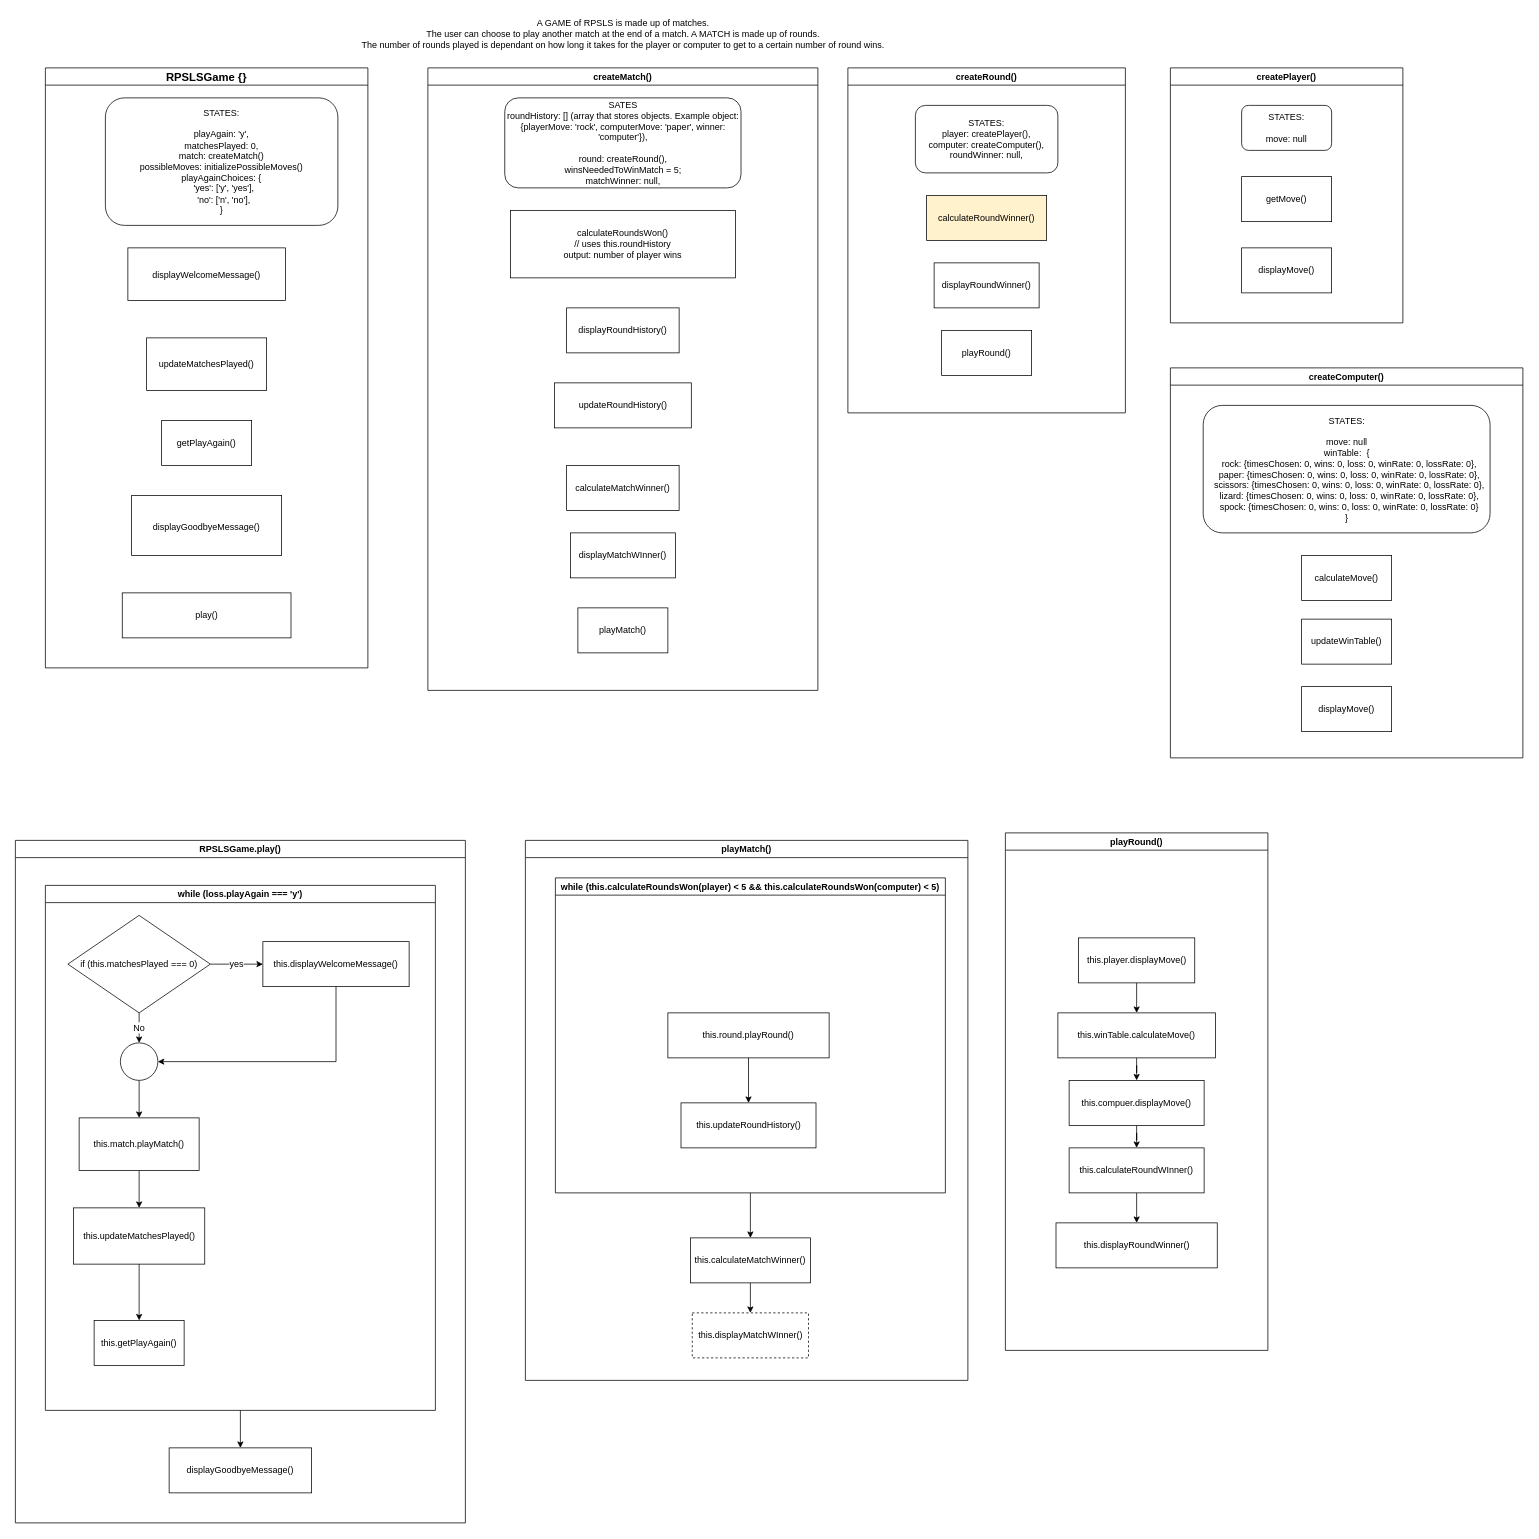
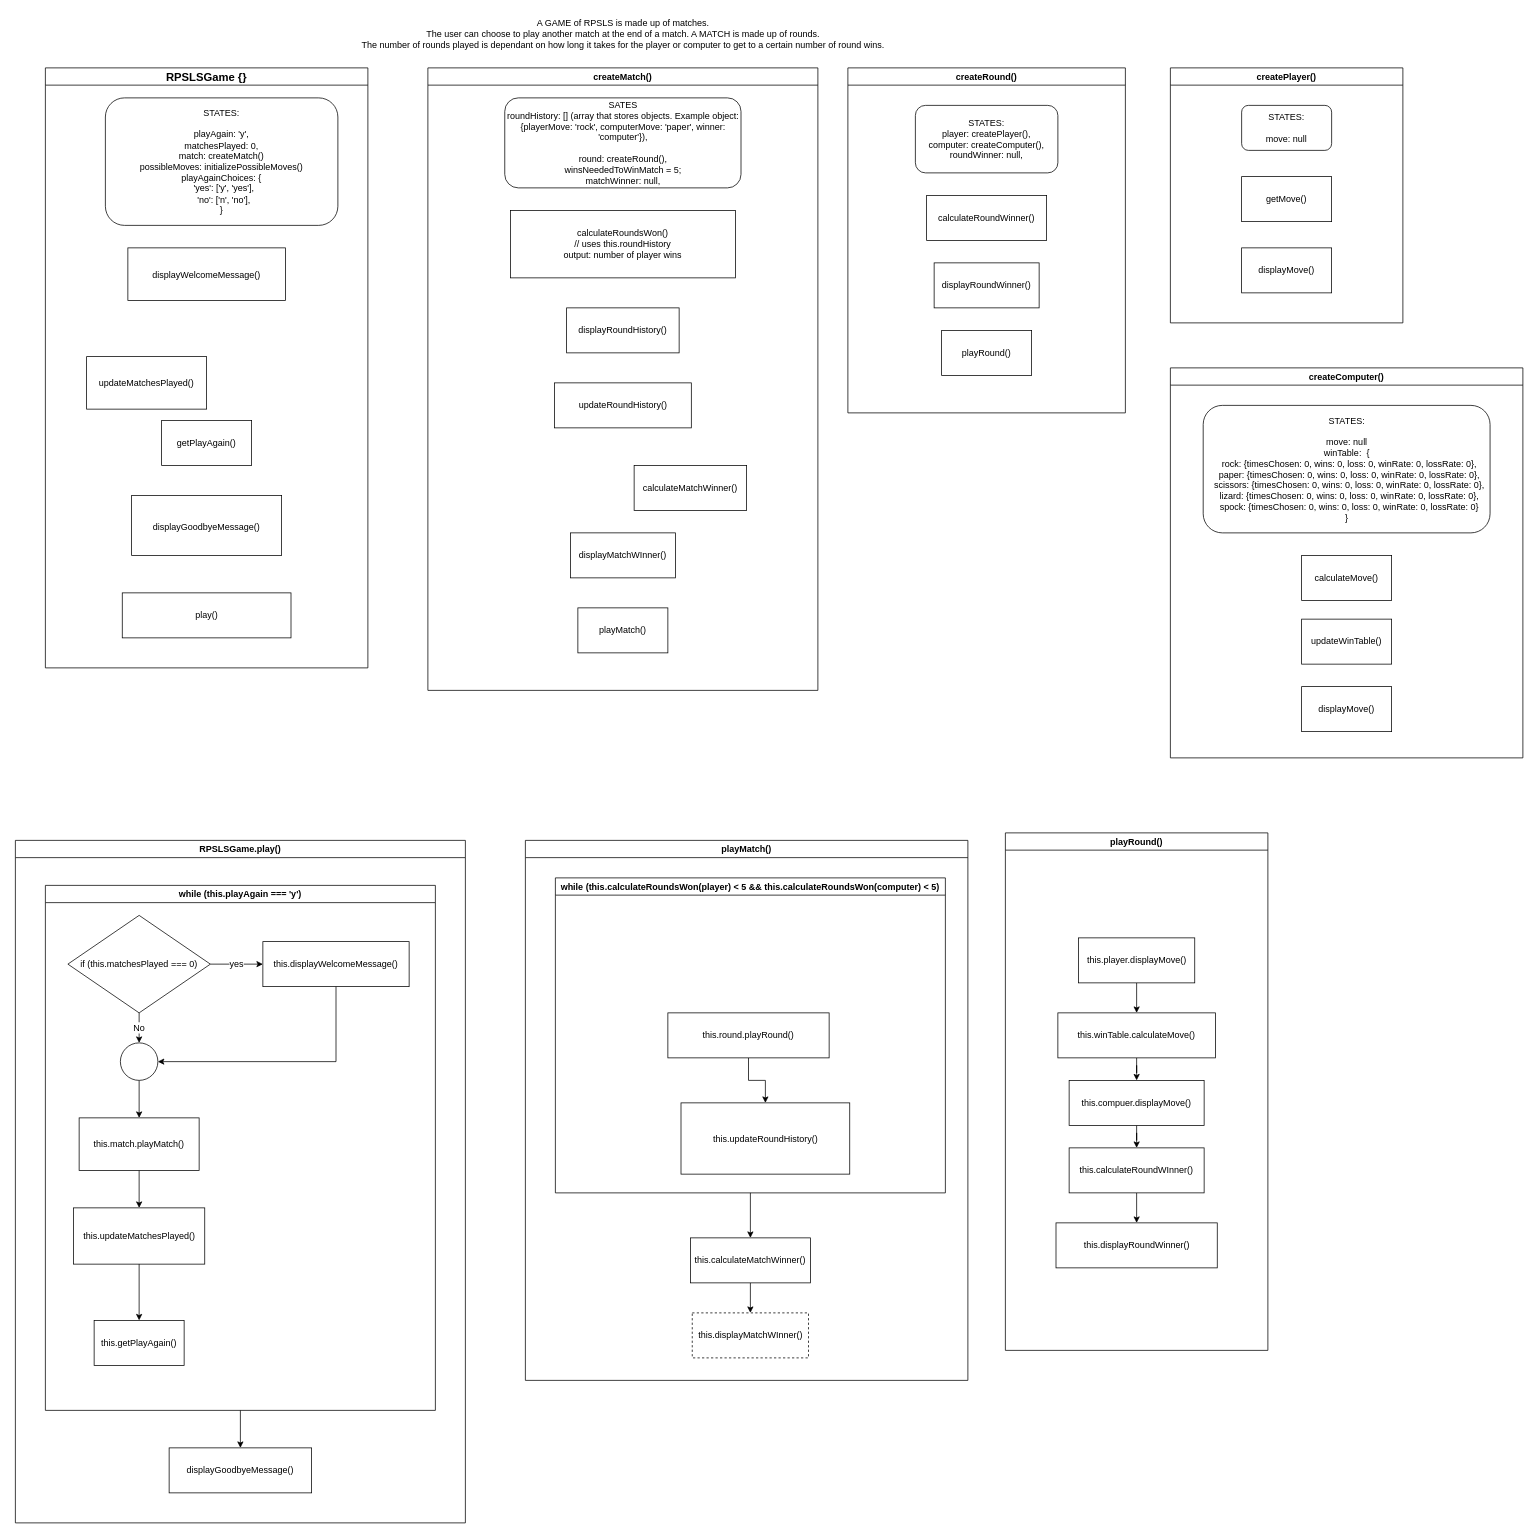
  <mxCell id="0" />
  <mxCell id="1" parent="0" />
  <mxCell id="2" value="playRound()" style="swimlane;" parent="1" vertex="1"><mxGeometry x="1340" y="1110" width="350" height="690" as="geometry"><mxRectangle x="1800" y="1010" width="100" height="23" as="alternateBounds" /></mxGeometry></mxCell>
  <mxCell id="3" value="" style="edgeStyle=orthogonalEdgeStyle;rounded=0;orthogonalLoop=1;jettySize=auto;html=1;" edge="1" parent="2" source="4" target="11"><mxGeometry relative="1" as="geometry" /></mxCell>
  <mxCell id="4" value="this.winTable.calculateMove()" style="whiteSpace=wrap;html=1;" parent="2" vertex="1"><mxGeometry x="70" y="240" width="210" height="60" as="geometry" /></mxCell>
  <mxCell id="5" value="" style="edgeStyle=orthogonalEdgeStyle;rounded=0;orthogonalLoop=1;jettySize=auto;html=1;" parent="2" source="6" target="7" edge="1"><mxGeometry relative="1" as="geometry" /></mxCell>
  <mxCell id="6" value="this.calculateRoundWInner()" style="whiteSpace=wrap;html=1;" parent="2" vertex="1"><mxGeometry x="85" y="420" width="180" height="60" as="geometry" /></mxCell>
  <mxCell id="7" value="this.displayRoundWinner()" style="whiteSpace=wrap;html=1;" parent="2" vertex="1"><mxGeometry x="67.5" y="520" width="215" height="60" as="geometry" /></mxCell>
  <mxCell id="8" value="" style="edgeStyle=orthogonalEdgeStyle;rounded=0;orthogonalLoop=1;jettySize=auto;html=1;" edge="1" parent="2" source="9" target="4"><mxGeometry relative="1" as="geometry" /></mxCell>
  <mxCell id="9" value="this.player.displayMove()" style="whiteSpace=wrap;html=1;" vertex="1" parent="2"><mxGeometry x="97.5" y="140" width="155" height="60" as="geometry" /></mxCell>
  <mxCell id="10" value="" style="edgeStyle=orthogonalEdgeStyle;rounded=0;orthogonalLoop=1;jettySize=auto;html=1;" edge="1" parent="2" source="11" target="6"><mxGeometry relative="1" as="geometry" /></mxCell>
  <mxCell id="11" value="this.compuer.displayMove()" style="whiteSpace=wrap;html=1;" vertex="1" parent="2"><mxGeometry x="85" y="330" width="180" height="60" as="geometry" /></mxCell>
  <mxCell id="12" value="createMatch()" style="swimlane;" parent="1" vertex="1"><mxGeometry x="570" y="90" width="520" height="830" as="geometry"><mxRectangle x="680" y="160" width="80" height="23" as="alternateBounds" /></mxGeometry></mxCell>
  <mxCell id="13" value="&lt;div&gt;calculateRoundsWon()&lt;/div&gt;&lt;div&gt;// uses this.roundHistory&lt;br&gt;&lt;/div&gt;&lt;div&gt;output: number of player wins&lt;/div&gt;" style="whiteSpace=wrap;html=1;" parent="12" vertex="1"><mxGeometry x="110" y="190" width="300" height="90" as="geometry" /></mxCell>
  <mxCell id="14" value="&lt;div&gt;SATES&lt;/div&gt;&lt;div&gt;roundHistory: [] (array that stores objects. Example object:&lt;/div&gt;&lt;div&gt;{playerMove: 'rock', computerMove: 'paper', winner: 'computer'}),&lt;/div&gt;&lt;div&gt;&lt;br&gt;&lt;/div&gt;&lt;div&gt;round: createRound(),&lt;/div&gt;&lt;div&gt;winsNeededToWinMatch = 5;&lt;/div&gt;&lt;div&gt;matchWinner: null,&lt;br&gt;&lt;/div&gt;" style="rounded=1;whiteSpace=wrap;html=1;" parent="12" vertex="1"><mxGeometry x="102.5" y="40" width="315" height="120" as="geometry" /></mxCell>
  <mxCell id="15" value="&lt;div&gt;updateRoundHistory()&lt;br&gt;&lt;/div&gt;" style="whiteSpace=wrap;html=1;" parent="12" vertex="1"><mxGeometry x="168.75" y="420" width="182.5" height="60" as="geometry" /></mxCell>
  <mxCell id="16" value="displayRoundHistory()" style="whiteSpace=wrap;html=1;" parent="12" vertex="1"><mxGeometry x="185" y="320" width="150" height="60" as="geometry" /></mxCell>
- <mxCell id="17" value="calculateMatchWinner()" style="whiteSpace=wrap;html=1;" parent="12" vertex="1"><mxGeometry x="185" y="530" width="150" height="60" as="geometry" /></mxCell>
+ <mxCell id="17" value="calculateMatchWinner()" style="whiteSpace=wrap;html=1;" parent="12" vertex="1"><mxGeometry x="275" y="530" width="150" height="60" as="geometry" /></mxCell>
  <mxCell id="18" value="displayMatchWInner()" style="whiteSpace=wrap;html=1;" parent="12" vertex="1"><mxGeometry x="190" y="620" width="140" height="60" as="geometry" /></mxCell>
  <mxCell id="19" value="playMatch()" style="whiteSpace=wrap;html=1;fontSize=12;" parent="12" vertex="1"><mxGeometry x="200" y="720" width="120" height="60" as="geometry" /></mxCell>
  <mxCell id="20" value="&lt;font style=&quot;font-size: 12px&quot;&gt;A GAME of RPSLS is made up of matches. &lt;br&gt;&lt;/font&gt;&lt;div&gt;&lt;font style=&quot;font-size: 12px&quot;&gt;The user can choose to play another match at the end of a match. A MATCH is made up of rounds. &lt;/font&gt;&lt;/div&gt;&lt;font style=&quot;font-size: 12px&quot;&gt;The number of rounds played is dependant on how long it takes for the player or computer to get to a certain number of round wins.&lt;/font&gt;" style="text;html=1;align=center;verticalAlign=middle;resizable=0;points=[];autosize=1;strokeColor=none;fillColor=none;" parent="1" vertex="1"><mxGeometry x="475" y="20" width="710" height="50" as="geometry" /></mxCell>
  <mxCell id="21" value="RPSLSGame {}" style="swimlane;fontSize=15;" parent="1" vertex="1"><mxGeometry x="60" y="90" width="430" height="800" as="geometry" /></mxCell>
  <mxCell id="22" value="&lt;font style=&quot;font-size: 12px&quot;&gt;displayWelcomeMessage()&lt;/font&gt;" style="whiteSpace=wrap;html=1;fontSize=15;" parent="21" vertex="1"><mxGeometry x="110" y="240" width="210" height="70" as="geometry" /></mxCell>
  <mxCell id="23" value="&lt;div&gt;STATES:&lt;/div&gt;&lt;div&gt;&lt;br&gt;&lt;/div&gt;&lt;div&gt;playAgain: 'y',&lt;/div&gt;&lt;div&gt;matchesPlayed: 0,&lt;br&gt;&lt;/div&gt;&lt;div&gt;match: createMatch()&lt;/div&gt;&lt;div&gt;possibleMoves: initializePossibleMoves()&lt;br&gt;&lt;/div&gt;&lt;div&gt;playAgainChoices: {&lt;br&gt;&amp;nbsp; 'yes': ['y', 'yes'],&lt;br&gt;&amp;nbsp; 'no': ['n', 'no'],&lt;br&gt;}&lt;br&gt;&lt;/div&gt;" style="rounded=1;whiteSpace=wrap;html=1;fontSize=12;" parent="21" vertex="1"><mxGeometry x="80" y="40" width="310" height="170" as="geometry" /></mxCell>
  <mxCell id="24" value="play()" style="whiteSpace=wrap;html=1;fontSize=12;" parent="21" vertex="1"><mxGeometry x="102.5" y="700" width="225" height="60" as="geometry" /></mxCell>
- <mxCell id="25" value="updateMatchesPlayed()" style="whiteSpace=wrap;html=1;fontSize=12;" parent="21" vertex="1"><mxGeometry x="135" y="360" width="160" height="70" as="geometry" /></mxCell>
+ <mxCell id="25" value="updateMatchesPlayed()" style="whiteSpace=wrap;html=1;fontSize=12;" parent="21" vertex="1"><mxGeometry x="55" y="385" width="160" height="70" as="geometry" /></mxCell>
  <mxCell id="26" value="getPlayAgain()" style="whiteSpace=wrap;html=1;fontSize=12;" parent="21" vertex="1"><mxGeometry x="155" y="470" width="120" height="60" as="geometry" /></mxCell>
  <mxCell id="27" value="&lt;font style=&quot;font-size: 12px&quot;&gt;displayGoodbyeMessage()&lt;/font&gt;" style="whiteSpace=wrap;html=1;fontSize=15;" parent="21" vertex="1"><mxGeometry x="115" y="570" width="200" height="80" as="geometry" /></mxCell>
  <mxCell id="28" value="RPSLSGame.play()" style="swimlane;fontSize=12;" parent="1" vertex="1"><mxGeometry x="20" y="1120" width="600" height="910" as="geometry" /></mxCell>
  <mxCell id="29" value="" style="edgeStyle=orthogonalEdgeStyle;rounded=0;orthogonalLoop=1;jettySize=auto;html=1;fontSize=12;" parent="28" source="30" target="43" edge="1"><mxGeometry relative="1" as="geometry" /></mxCell>
- <mxCell id="30" value="while (loss.playAgain === 'y')" style="swimlane;fontSize=12;" parent="28" vertex="1"><mxGeometry x="40" y="60" width="520" height="700" as="geometry" /></mxCell>
+ <mxCell id="30" value="while (this.playAgain === 'y')" style="swimlane;fontSize=12;" parent="28" vertex="1"><mxGeometry x="40" y="60" width="520" height="700" as="geometry" /></mxCell>
  <mxCell id="31" value="" style="edgeStyle=orthogonalEdgeStyle;rounded=0;orthogonalLoop=1;jettySize=auto;html=1;fontSize=12;" parent="30" source="32" target="33" edge="1"><mxGeometry relative="1" as="geometry" /></mxCell>
  <mxCell id="32" value="this.match.playMatch()" style="whiteSpace=wrap;html=1;fontSize=12;" parent="30" vertex="1"><mxGeometry x="45" y="310" width="160" height="70" as="geometry" /></mxCell>
  <mxCell id="33" value="this.updateMatchesPlayed()" style="whiteSpace=wrap;html=1;fontSize=12;" parent="30" vertex="1"><mxGeometry x="37.5" y="430" width="175" height="75" as="geometry" /></mxCell>
  <mxCell id="34" value="&lt;div&gt;this.getPlayAgain()&lt;/div&gt;" style="whiteSpace=wrap;html=1;" parent="30" vertex="1"><mxGeometry x="65" y="580" width="120" height="60" as="geometry" /></mxCell>
  <mxCell id="35" value="" style="edgeStyle=orthogonalEdgeStyle;rounded=0;orthogonalLoop=1;jettySize=auto;html=1;fontSize=12;" parent="30" source="33" target="34" edge="1"><mxGeometry relative="1" as="geometry" /></mxCell>
  <mxCell id="36" value="this.displayWelcomeMessage()" style="whiteSpace=wrap;html=1;" parent="30" vertex="1"><mxGeometry x="290" y="75" width="195" height="60" as="geometry" /></mxCell>
  <mxCell id="37" value="yes" style="edgeStyle=orthogonalEdgeStyle;rounded=0;orthogonalLoop=1;jettySize=auto;html=1;fontSize=12;" parent="30" source="41" target="36" edge="1"><mxGeometry relative="1" as="geometry" /></mxCell>
  <mxCell id="38" value="" style="edgeStyle=orthogonalEdgeStyle;rounded=0;orthogonalLoop=1;jettySize=auto;html=1;" parent="30" source="39" target="32" edge="1"><mxGeometry relative="1" as="geometry" /></mxCell>
  <mxCell id="39" value="" style="ellipse;whiteSpace=wrap;html=1;aspect=fixed;fontSize=12;" parent="30" vertex="1"><mxGeometry x="100" y="210" width="50" height="50" as="geometry" /></mxCell>
  <mxCell id="40" style="edgeStyle=orthogonalEdgeStyle;rounded=0;orthogonalLoop=1;jettySize=auto;html=1;entryX=1;entryY=0.5;entryDx=0;entryDy=0;fontSize=12;" parent="30" source="36" target="39" edge="1"><mxGeometry relative="1" as="geometry"><Array as="points"><mxPoint x="388" y="235" /></Array></mxGeometry></mxCell>
  <mxCell id="41" value="if (this.matchesPlayed === 0)" style="rhombus;whiteSpace=wrap;html=1;fontSize=12;" parent="30" vertex="1"><mxGeometry x="30" y="40" width="190" height="130" as="geometry" /></mxCell>
  <mxCell id="42" value="No" style="edgeStyle=orthogonalEdgeStyle;rounded=0;orthogonalLoop=1;jettySize=auto;html=1;fontSize=12;" parent="30" source="41" target="39" edge="1"><mxGeometry relative="1" as="geometry" /></mxCell>
  <mxCell id="43" value="displayGoodbyeMessage()" style="whiteSpace=wrap;html=1;fontSize=12;" parent="28" vertex="1"><mxGeometry x="205" y="810" width="190" height="60" as="geometry" /></mxCell>
  <mxCell id="44" value="playMatch()" style="swimlane;fontSize=12;" parent="1" vertex="1"><mxGeometry x="700" y="1120" width="590" height="720" as="geometry" /></mxCell>
  <mxCell id="45" style="edgeStyle=orthogonalEdgeStyle;rounded=0;orthogonalLoop=1;jettySize=auto;html=1;exitX=0.5;exitY=1;exitDx=0;exitDy=0;entryX=0.5;entryY=0;entryDx=0;entryDy=0;" parent="44" source="46" target="52" edge="1"><mxGeometry relative="1" as="geometry" /></mxCell>
  <mxCell id="46" value="while (this.calculateRoundsWon(player) &lt; 5 &amp;&amp; this.calculateRoundsWon(computer) &lt; 5)" style="swimlane;fontSize=12;" parent="44" vertex="1"><mxGeometry x="40" y="50" width="520" height="420" as="geometry" /></mxCell>
  <mxCell id="47" value="" style="edgeStyle=orthogonalEdgeStyle;rounded=0;orthogonalLoop=1;jettySize=auto;html=1;" parent="46" source="48" target="49" edge="1"><mxGeometry relative="1" as="geometry" /></mxCell>
  <mxCell id="48" value="this.round.playRound()" style="whiteSpace=wrap;html=1;fontSize=12;" parent="46" vertex="1"><mxGeometry x="150" y="180" width="215" height="60" as="geometry" /></mxCell>
- <mxCell id="49" value="this.updateRoundHistory()" style="whiteSpace=wrap;html=1;fontSize=12;" parent="46" vertex="1"><mxGeometry x="167.5" y="300" width="180" height="60" as="geometry" /></mxCell>
+ <mxCell id="49" value="this.updateRoundHistory()" style="whiteSpace=wrap;html=1;fontSize=12;" parent="46" vertex="1"><mxGeometry x="167.5" y="300" width="225" height="95" as="geometry" /></mxCell>
  <mxCell id="50" value="this.displayMatchWInner()" style="whiteSpace=wrap;html=1;dashed=1;" parent="44" vertex="1"><mxGeometry x="222.5" y="630" width="155" height="60" as="geometry" /></mxCell>
  <mxCell id="51" value="" style="edgeStyle=orthogonalEdgeStyle;rounded=0;orthogonalLoop=1;jettySize=auto;html=1;" parent="44" source="52" target="50" edge="1"><mxGeometry relative="1" as="geometry" /></mxCell>
  <mxCell id="52" value="this.calculateMatchWinner()" style="whiteSpace=wrap;html=1;" parent="44" vertex="1"><mxGeometry x="220" y="530" width="160" height="60" as="geometry" /></mxCell>
  <mxCell id="53" value="createRound()" style="swimlane;fontSize=12;" parent="1" vertex="1"><mxGeometry x="1130" y="90" width="370" height="460" as="geometry" /></mxCell>
  <mxCell id="54" value="&lt;div&gt;STATES: &lt;br&gt;&lt;/div&gt;&lt;div&gt;player: createPlayer(),&lt;/div&gt;&lt;div&gt;computer: createComputer(),&lt;/div&gt;&lt;div&gt;roundWinner: null,&lt;br&gt;&lt;/div&gt;" style="rounded=1;whiteSpace=wrap;html=1;fontSize=12;" parent="53" vertex="1"><mxGeometry x="90" y="50" width="190" height="90" as="geometry" /></mxCell>
  <mxCell id="55" value="displayRoundWinner()" style="whiteSpace=wrap;html=1;" parent="53" vertex="1"><mxGeometry x="115" y="260" width="140" height="60" as="geometry" /></mxCell>
- <mxCell id="56" value="calculateRoundWinner()" style="whiteSpace=wrap;html=1;fillColor=#fff2cc;" parent="53" vertex="1"><mxGeometry x="105" y="170" width="160" height="60" as="geometry" /></mxCell>
+ <mxCell id="56" value="calculateRoundWinner()" style="whiteSpace=wrap;html=1;" parent="53" vertex="1"><mxGeometry x="105" y="170" width="160" height="60" as="geometry" /></mxCell>
  <mxCell id="57" value="playRound()" style="whiteSpace=wrap;html=1;fontSize=12;" parent="53" vertex="1"><mxGeometry x="125" y="350" width="120" height="60" as="geometry" /></mxCell>
  <mxCell id="58" value="createPlayer()" style="swimlane;" parent="1" vertex="1"><mxGeometry x="1560" y="90" width="310" height="340" as="geometry" /></mxCell>
  <mxCell id="59" value="&lt;div&gt;STATES:&lt;/div&gt;&lt;div&gt;&lt;br&gt;&lt;/div&gt;&lt;div&gt;move: null&lt;br&gt;&lt;/div&gt;" style="rounded=1;whiteSpace=wrap;html=1;" parent="58" vertex="1"><mxGeometry x="95" y="50" width="120" height="60" as="geometry" /></mxCell>
  <mxCell id="60" value="getMove()" style="whiteSpace=wrap;html=1;" parent="58" vertex="1"><mxGeometry x="95" y="145" width="120" height="60" as="geometry" /></mxCell>
  <mxCell id="61" value="displayMove()" style="whiteSpace=wrap;html=1;" vertex="1" parent="58"><mxGeometry x="95" y="240" width="120" height="60" as="geometry" /></mxCell>
  <mxCell id="62" value="createComputer()" style="swimlane;" parent="1" vertex="1"><mxGeometry x="1560" y="490" width="470" height="520" as="geometry" /></mxCell>
  <mxCell id="63" value="&lt;div&gt;STATES:&lt;/div&gt;&lt;div&gt;&lt;br&gt;&lt;/div&gt;&lt;div&gt;move: null&lt;br&gt;&lt;/div&gt;&lt;div&gt;winTable:&amp;nbsp; {&lt;br&gt;&amp;nbsp; rock: {timesChosen: 0, wins: 0, loss: 0, winRate: 0, lossRate: 0},&lt;br&gt;&amp;nbsp; paper: {timesChosen: 0, wins: 0, loss: 0, winRate: 0, lossRate: 0},&lt;br&gt;&amp;nbsp; scissors: {timesChosen: 0, wins: 0, loss: 0, winRate: 0, lossRate: 0},&lt;br&gt;&amp;nbsp; lizard: {timesChosen: 0, wins: 0, loss: 0, winRate: 0, lossRate: 0},&lt;br&gt;&amp;nbsp; spock: {timesChosen: 0, wins: 0, loss: 0, winRate: 0, lossRate: 0}&lt;br&gt;}&lt;/div&gt;" style="rounded=1;whiteSpace=wrap;html=1;" parent="62" vertex="1"><mxGeometry x="43.75" y="50" width="382.5" height="170" as="geometry" /></mxCell>
  <mxCell id="64" value="calculateMove()" style="whiteSpace=wrap;html=1;" parent="62" vertex="1"><mxGeometry x="175" y="250" width="120" height="60" as="geometry" /></mxCell>
  <mxCell id="65" value="updateWinTable()" style="whiteSpace=wrap;html=1;" parent="62" vertex="1"><mxGeometry x="175" y="335" width="120" height="60" as="geometry" /></mxCell>
  <mxCell id="66" value="displayMove()" style="whiteSpace=wrap;html=1;" vertex="1" parent="62"><mxGeometry x="175" y="425" width="120" height="60" as="geometry" /></mxCell>
